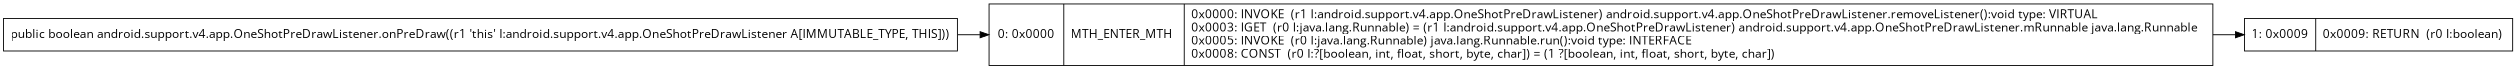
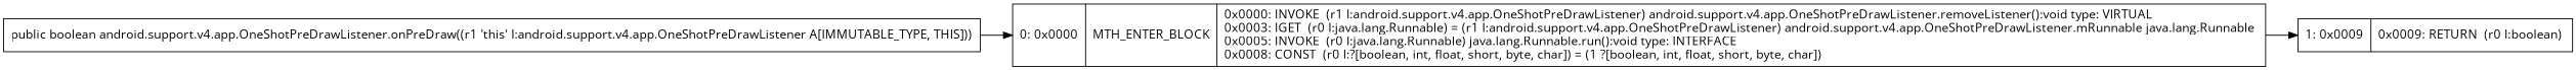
  digraph {
    rankdir=LR
    fontname="Open Sans"
    node [shape=record fontname="Open Sans"]
    edge [fontname="Open Sans"]
-   n1 [label="{0\:\ 0x0000|MTH_ENTER_MTH\l|0x0000: INVOKE  (r1 I:android.support.v4.app.OneShotPreDrawListener) android.support.v4.app.OneShotPreDrawListener.removeListener():void type: VIRTUAL \l0x0003: IGET  (r0 I:java.lang.Runnable) = (r1 I:android.support.v4.app.OneShotPreDrawListener) android.support.v4.app.OneShotPreDrawListener.mRunnable java.lang.Runnable \l0x0005: INVOKE  (r0 I:java.lang.Runnable) java.lang.Runnable.run():void type: INTERFACE \l0x0008: CONST  (r0 I:?[boolean, int, float, short, byte, char]) = (1 ?[boolean, int, float, short, byte, char]) \l}"]
+   n1 [label="{0\:\ 0x0000|MTH_ENTER_BLOCK\l|0x0000: INVOKE  (r1 I:android.support.v4.app.OneShotPreDrawListener) android.support.v4.app.OneShotPreDrawListener.removeListener():void type: VIRTUAL \l0x0003: IGET  (r0 I:java.lang.Runnable) = (r1 I:android.support.v4.app.OneShotPreDrawListener) android.support.v4.app.OneShotPreDrawListener.mRunnable java.lang.Runnable \l0x0005: INVOKE  (r0 I:java.lang.Runnable) java.lang.Runnable.run():void type: INTERFACE \l0x0008: CONST  (r0 I:?[boolean, int, float, short, byte, char]) = (1 ?[boolean, int, float, short, byte, char]) \l}"]
    n2 [label="{1\:\ 0x0009|0x0009: RETURN  (r0 I:boolean) \l}"]
    n3 [label="{public boolean android.support.v4.app.OneShotPreDrawListener.onPreDraw((r1 'this' I:android.support.v4.app.OneShotPreDrawListener A[IMMUTABLE_TYPE, THIS])) }"]
    n1 -> n2
    n3 -> n1
  }
